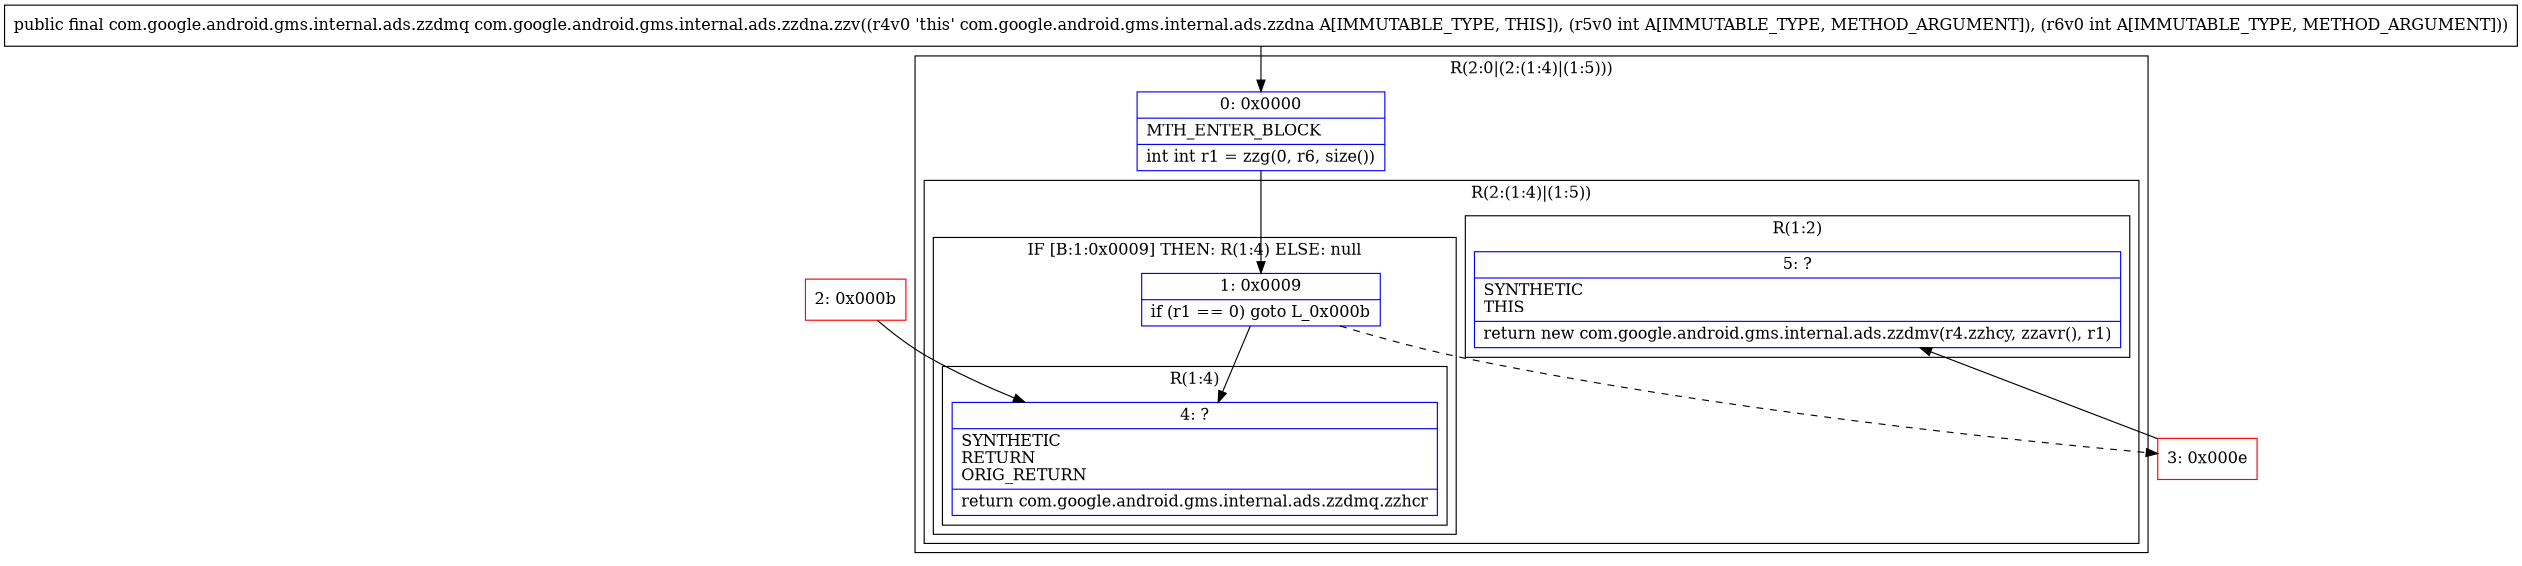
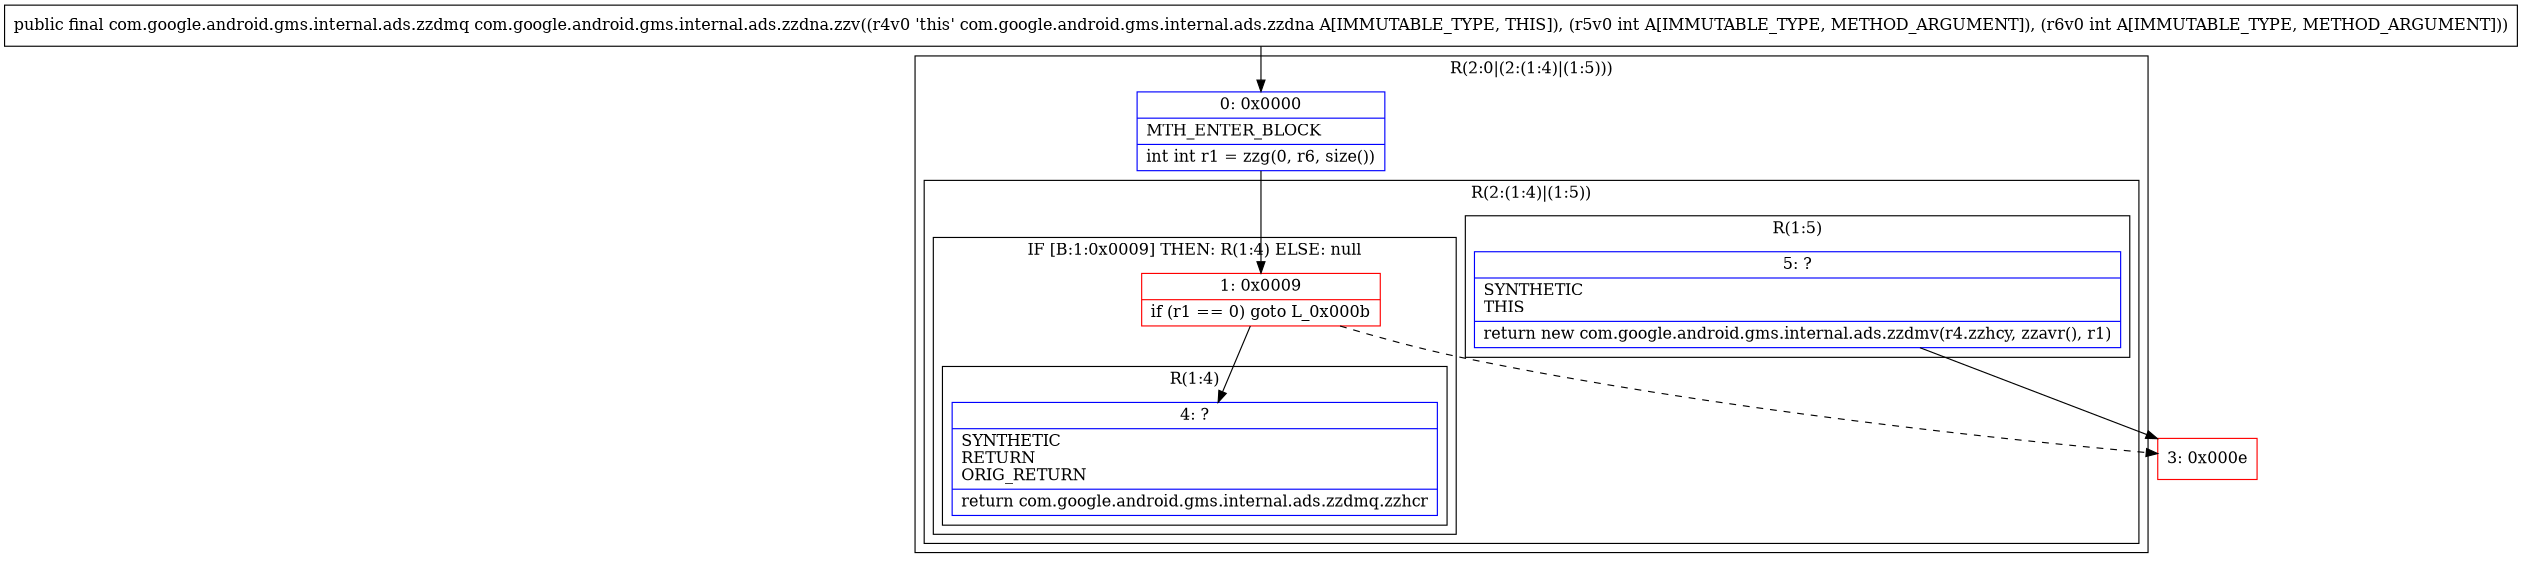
  digraph {
    node [color=blue shape=record]
    n1 [label="{4\:\ ?|SYNTHETIC\lRETURN\lORIG_RETURN\l|return com.google.android.gms.internal.ads.zzdmq.zzhcr\l}"]
-   n2 [label="{1\:\ 0x0009|if (r1 == 0) goto L_0x000b\l}"]
+   n2 [color=red label="{1\:\ 0x0009|if (r1 == 0) goto L_0x000b\l}"]
    n3 [label="{5\:\ ?|SYNTHETIC\lTHIS\l|return new com.google.android.gms.internal.ads.zzdmv(r4.zzhcy, zzavr(), r1)\l}"]
    n4 [label="{0\:\ 0x0000|MTH_ENTER_BLOCK\l|int int r1 = zzg(0, r6, size())\l}"]
    n5 [color=red label="{3\:\ 0x000e}"]
-   n6 [color=red label="{2\:\ 0x000b}"]
    n7 [label="{public final com.google.android.gms.internal.ads.zzdmq com.google.android.gms.internal.ads.zzdna.zzv((r4v0 'this' com.google.android.gms.internal.ads.zzdna A[IMMUTABLE_TYPE, THIS]), (r5v0 int A[IMMUTABLE_TYPE, METHOD_ARGUMENT]), (r6v0 int A[IMMUTABLE_TYPE, METHOD_ARGUMENT])) }" color=""]
    subgraph cluster_1 {
      label="R(2:0|(2:(1:4)|(1:5)))"
      n4
      subgraph cluster_2 {
        label="R(2:(1:4)|(1:5))"
        subgraph cluster_3 {
          label="IF [B:1:0x0009] THEN: R(1:4) ELSE: null"
          n2
          subgraph cluster_4 {
            label="R(1:4)"
            n1
          }
        }
        subgraph cluster_5 {
-         label="R(1:2)"
+         label="R(1:5)"
          n3
        }
      }
    }
    n2 -> n1
    n2 -> n5 [style=dashed]
    n4 -> n2
-   n5 -> n3
-   n6 -> n1
+   n3 -> n5
    n7 -> n4
  }
